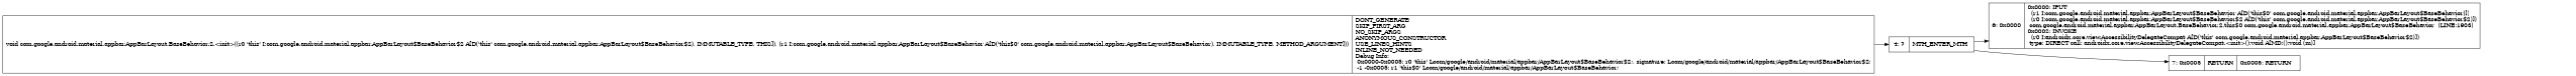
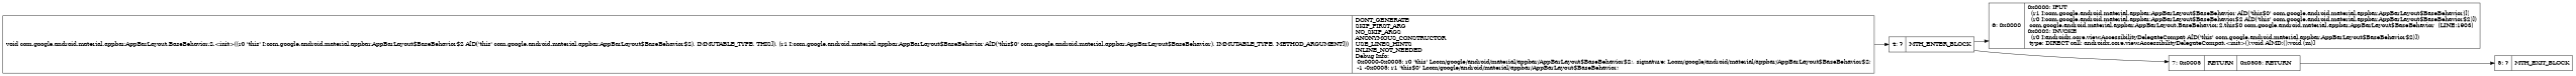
  digraph {
    rankdir=LR
    node [shape=record]
-   n1 [label="{4\:\ ?|MTH_ENTER_MTH\l}"]
+   n1 [label="{4\:\ ?|MTH_ENTER_BLOCK\l}"]
    n2 [label="{6\:\ 0x0000|0x0000: IPUT  \l  (r1 I:com.google.android.material.appbar.AppBarLayout$BaseBehavior A[D('this$0' com.google.android.material.appbar.AppBarLayout$BaseBehavior)])\l  (r0 I:com.google.android.material.appbar.AppBarLayout$BaseBehavior$2 A[D('this' com.google.android.material.appbar.AppBarLayout$BaseBehavior$2)])\l com.google.android.material.appbar.AppBarLayout.BaseBehavior.2.this$0 com.google.android.material.appbar.AppBarLayout$BaseBehavior  (LINE:1903)\l0x0002: INVOKE  \l  (r0 I:androidx.core.view.AccessibilityDelegateCompat A[D('this' com.google.android.material.appbar.AppBarLayout$BaseBehavior$2)])\l type: DIRECT call: androidx.core.view.AccessibilityDelegateCompat.\<init\>():void A[MD:():void (m)]\l}"]
-   n3 [label="{7\:\ 0x0005|RETURN\l|0x0005: RETURN   \l}"]
+   n3 [label="{7\:\ 0x0005|RETURN\l|0x0505: RETURN   \l}"]
+   n4 [label="{5\:\ ?|MTH_EXIT_BLOCK\l}"]
    n5 [label="{void com.google.android.material.appbar.AppBarLayout.BaseBehavior.2.\<init\>((r0 'this' I:com.google.android.material.appbar.AppBarLayout$BaseBehavior$2 A[D('this' com.google.android.material.appbar.AppBarLayout$BaseBehavior$2), IMMUTABLE_TYPE, THIS]), (r1 I:com.google.android.material.appbar.AppBarLayout$BaseBehavior A[D('this$0' com.google.android.material.appbar.AppBarLayout$BaseBehavior), IMMUTABLE_TYPE, METHOD_ARGUMENT]))  | DONT_GENERATE\lSKIP_FIRST_ARG\lNO_SKIP_ARGS\lANONYMOUS_CONSTRUCTOR\lUSE_LINES_HINTS\lINLINE_NOT_NEEDED\lDebug Info:\l  0x0000\-0x0005: r0 'this' Lcom\/google\/android\/material\/appbar\/AppBarLayout$BaseBehavior$2;, signature: Lcom\/google\/android\/material\/appbar\/AppBarLayout$BaseBehavior$2;\l  \-1 \-0x0005: r1 'this$0' Lcom\/google\/android\/material\/appbar\/AppBarLayout$BaseBehavior;\l}"]
    n1 -> n2
    n1 -> n3
+   n3 -> n4
    n5 -> n1
  }
